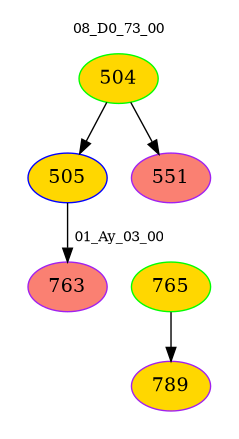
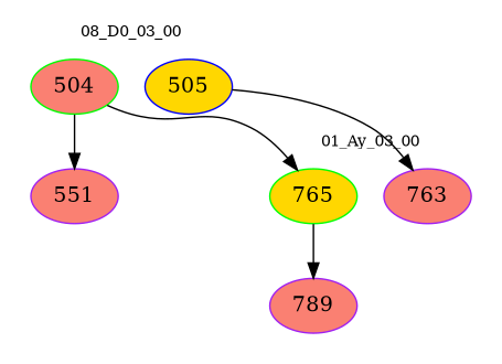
  digraph {
    node [color=purple fillcolor=gold style=filled]
    edge [color=black]
    n1 [color=green label=765]
-   n2 [label=789]
+   n2 [fillcolor=salmon label=789]
    n3 [fillcolor=salmon label=763]
-   n4 [color=green label=504]
+   n4 [color=green fillcolor=salmon label=504]
    n5 [color=blue label=505]
    n6 [fillcolor=salmon label=551]
    subgraph cluster_1 {
      color=white
      fontsize=10
      label="01_Ay_03_00"
      n1
      n2
      n3
    }
    subgraph cluster_2 {
      color=white
      fontsize=10
-     label="08_D0_73_00"
+     label="08_D0_03_00"
      n4
      n5
      n6
    }
    n1 -> n2
-   n4 -> n5
+   n4 -> n1
    n4 -> n6
    n5 -> n3
  }
